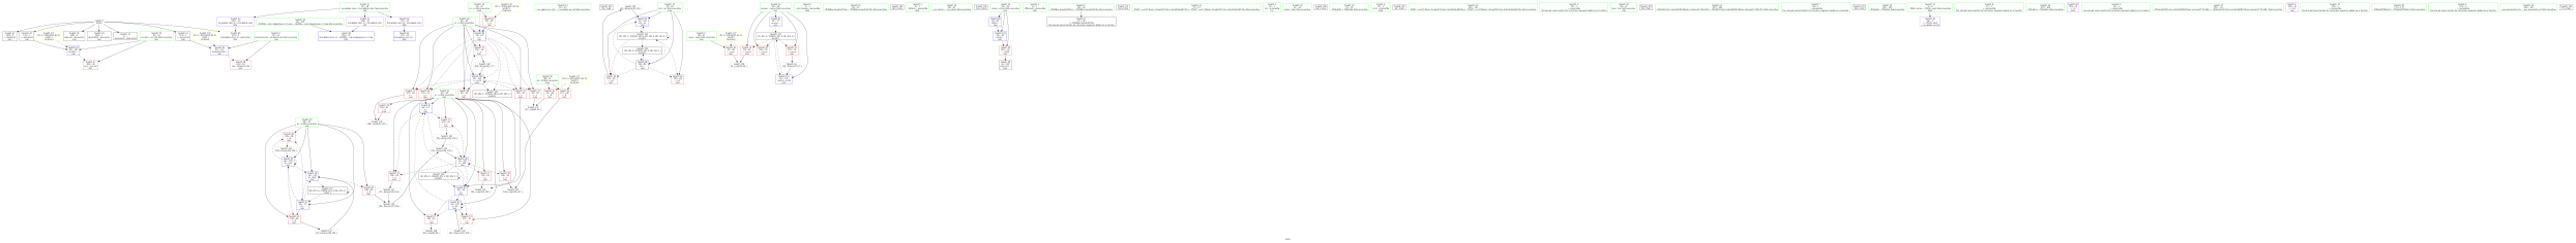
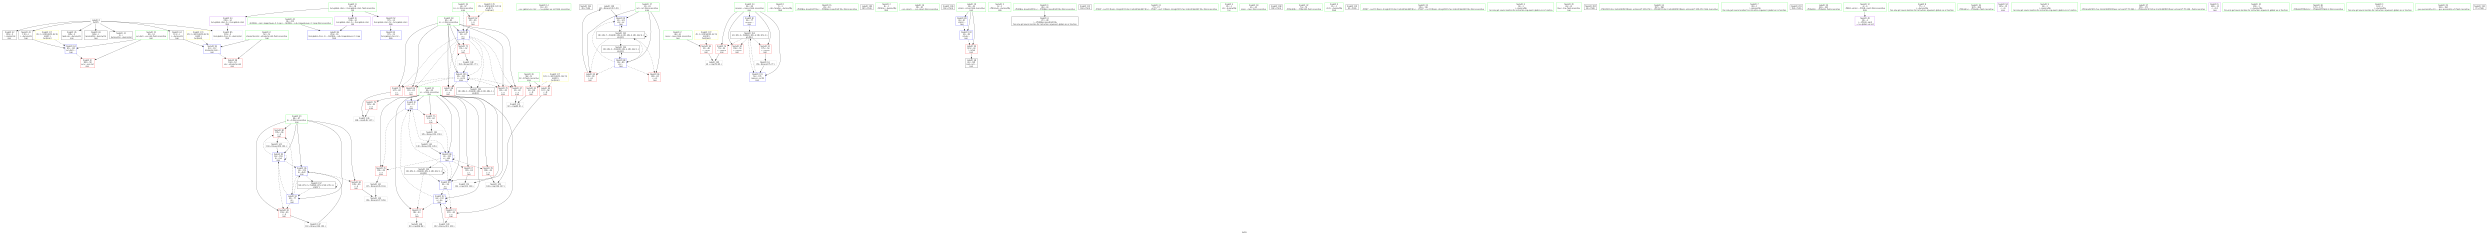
  digraph {
    fontname=Nunito
    label=SVFG
    node [color=green fontname=Nunito shape=record]
    edge [fontname=Nunito style=solid]
    n1 [color=grey label="{NodeID: 0\nNullPtr}"]
    n2 [color=black label="{NodeID: 41\n2\<--3\ndummyVal\<--dummyVal\n}"]
    n3 [color=black label="{NodeID: 42\n109\<--3\n\<--dummyVal\nmain\n}"]
    n4 [color=black label="{NodeID: 43\n110\<--3\n\<--dummyVal\nmain\n}"]
    n5 [color=black label="{NodeID: 44\n112\<--3\n\<--dummyVal\nmain\n}"]
    n6 [color=black label="{NodeID: 45\n185\<--3\nlpad.val\<--dummyVal\nmain\n}"]
    n7 [color=black label="{NodeID: 46\n186\<--3\nlpad.val28\<--dummyVal\nmain\n}"]
    n8 [color=blue label="{NodeID: 85\n219\<--3\nllvm.global_ctors_2\<--dummyVal\nGlob }" style=dotted]
    n9 [color=blue label="{NodeID: 94\n50\<--110\nexn.slot\<--\nmain\n}"]
    n10 [color=blue label="{NodeID: 95\n52\<--112\nehselector.slot\<--\nmain\n}"]
    n11 [color=red label="{NodeID: 57\n183\<--50\nexn\<--exn.slot\nmain\n}"]
    n12 [color=red label="{NodeID: 58\n184\<--52\nsel\<--ehselector.slot\nmain\n}"]
    n13 [color=blue label="{NodeID: 97\n64\<--121\nx\<--\nmain\n}"]
    n14 [color=red label="{NodeID: 75\n124\<--64\n\<--x\nmain\n}"]
    n15 [color=red label="{NodeID: 76\n126\<--64\n\<--x\nmain\n}"]
    n16 [color=blue label="{NodeID: 98\n64\<--130\nx\<--add\nmain\n}"]
    n17 [color=grey label="{NodeID: 136\n125 = Binary(124, 103, )\n}"]
    n18 [color=grey label="{NodeID: 141\n127 = Binary(126, 103, )\n}"]
    n19 [color=red label="{NodeID: 77\n132\<--64\n\<--x\nmain\n}"]
    n20 [color=red label="{NodeID: 78\n136\<--64\n\<--x\nmain\n}"]
    n21 [color=blue label="{NodeID: 90\n64\<--94\nx\<--\nmain\n}"]
    n22 [color=black label="{NodeID: 156\nMR_20V_2 = PHI(MR_20V_3, MR_20V_1, )\npts\{65 \}\n}"]
    n23 [color=grey label="{NodeID: 144\n130 = Binary(125, 129, )\n}"]
    n24 [color=grey label="{NodeID: 145\n129 = Binary(127, 128, )\n}"]
    n25 [color=grey label="{NodeID: 151\n134 = cmp(132, 133, )\n}"]
    n26 [color=grey label="{NodeID: 149\n138 = cmp(136, 137, )\n}"]
    n27 [color=red label="{NodeID: 79\n146\<--64\n\<--x\nmain\n}"]
    n28 [color=grey label="{NodeID: 146\n148 = cmp(146, 147, )\n}"]
    n29 [color=red label="{NodeID: 73\n98\<--64\n\<--x\nmain\n}"]
    n30 [color=red label="{NodeID: 74\n101\<--64\n\<--x\nmain\n}"]
    n31 [color=blue label="{NodeID: 92\n64\<--102\nx\<--div\nmain\n}"]
    n32 [label="{NodeID: 14\n19\<--20\n__cxx_global_var_init\<--__cxx_global_var_init_field_insensitive\n}"]
    n33 [color=black label="{NodeID: 194\n26 = PHI()\n}"]
    n34 [label="{NodeID: 28\n62\<--63\nn\<--n_field_insensitive\nmain\n}"]
    n35 [color=red label="{NodeID: 67\n90\<--62\n\<--n\nmain\n}"]
    n36 [color=red label="{NodeID: 68\n94\<--62\n\<--n\nmain\n}"]
    n37 [color=red label="{NodeID: 69\n121\<--62\n\<--n\nmain\n}"]
    n38 [color=red label="{NodeID: 70\n133\<--62\n\<--n\nmain\n}"]
    n39 [color=red label="{NodeID: 71\n147\<--62\n\<--n\nmain\n}"]
    n40 [color=red label="{NodeID: 72\n151\<--62\n\<--n\nmain\n}"]
    n41 [color=blue label="{NodeID: 89\n62\<--87\nn\<--\nmain\n}"]
    n42 [color=blue label="{NodeID: 100\n62\<--152\nn\<--inc14\nmain\n}"]
    n43 [color=grey label="{NodeID: 147\n92 = cmp(90, 91, )\n}"]
    n44 [color=grey label="{NodeID: 138\n152 = Binary(151, 77, )\n}"]
    n45 [color=black label="{NodeID: 155\nMR_18V_2 = PHI(MR_18V_4, MR_18V_1, )\npts\{63 \}\n}"]
    n46 [color=grey label="{NodeID: 139\n141 = Binary(140, 142, )\n}"]
    n47 [color=blue label="{NodeID: 99\n60\<--141\nret\<--inc\nmain\n}"]
    n48 [color=black label="{NodeID: 152\nMR_16V_7 = PHI(MR_16V_6, MR_16V_5, MR_16V_5, )\npts\{61 \}\n}"]
    n49 [color=black label="{NodeID: 154\nMR_16V_2 = PHI(MR_16V_4, MR_16V_1, )\npts\{61 \}\n}"]
    n50 [color=red label="{NodeID: 65\n140\<--60\n\<--ret\nmain\n}"]
    n51 [color=red label="{NodeID: 66\n165\<--60\n\<--ret\nmain\n}"]
    n52 [color=red label="{NodeID: 56\n80\<--48\n\<--cases\nmain\n}"]
    n53 [color=grey label="{NodeID: 150\n81 = cmp(79, 80, )\n}"]
    n54 [color=black label="{NodeID: 153\nMR_10V_3 = PHI(MR_10V_4, MR_10V_2, )\npts\{55 \}\n}"]
    n55 [color=red label="{NodeID: 59\n79\<--54\n\<--caseno\nmain\n}"]
    n56 [color=red label="{NodeID: 60\n159\<--54\n\<--caseno\nmain\n}"]
    n57 [color=red label="{NodeID: 61\n175\<--54\n\<--caseno\nmain\n}"]
    n58 [color=blue label="{NodeID: 101\n54\<--176\ncaseno\<--inc26\nmain\n}"]
    n59 [color=grey label="{NodeID: 143\n176 = Binary(175, 77, )\n}"]
    n60 [color=blue label="{NodeID: 84\n218\<--16\nllvm.global_ctors_1\<--_GLOBAL__sub_I_kappahouse_2_1.cpp\nGlob }"]
    n61 [label="{NodeID: 1\n7\<--1\n__dso_handle\<--dummyObj\nGlob }"]
    n62 [color=grey label="{NodeID: 148\n99 = cmp(98, 69, )\n}"]
    n63 [color=grey label="{NodeID: 140\n102 = Binary(101, 103, )\n}"]
    n64 [label="{NodeID: 15\n23\<--24\n_ZNSt8ios_base4InitC1Ev\<--_ZNSt8ios_base4InitC1Ev_field_insensitive\n}"]
    n65 [color=black label="{NodeID: 195\n160 = PHI()\n}"]
    n66 [label="{NodeID: 29\n64\<--65\nx\<--x_field_insensitive\nmain\n}"]
    n67 [color=blue label="{NodeID: 88\n60\<--86\nret\<--\nmain\n}"]
    n68 [label="{NodeID: 2\n8\<--1\n_ZSt3cin\<--dummyObj\nGlob }"]
    n69 [label="{NodeID: 16\n29\<--30\n__cxa_atexit\<--__cxa_atexit_field_insensitive\n}"]
    n70 [color=black label="{NodeID: 196\n164 = PHI()\n}"]
    n71 [label="{NodeID: 30\n66\<--67\nd\<--d_field_insensitive\nmain\n}"]
    n72 [color=red label="{NodeID: 80\n105\<--66\n\<--d\nmain\n}"]
    n73 [color=red label="{NodeID: 81\n118\<--66\n\<--d\nmain\n}"]
    n74 [color=red label="{NodeID: 82\n128\<--66\n\<--d\nmain\n}"]
    n75 [color=blue label="{NodeID: 91\n66\<--77\nd\<--\nmain\n}"]
    n76 [color=blue label="{NodeID: 93\n66\<--106\nd\<--mul\nmain\n}"]
    n77 [color=blue label="{NodeID: 96\n66\<--119\nd\<--div8\nmain\n}"]
    n78 [color=grey label="{NodeID: 142\n106 = Binary(105, 103, )\n}"]
    n79 [color=grey label="{NodeID: 137\n119 = Binary(118, 103, )\n}"]
    n80 [color=black label="{NodeID: 157\nMR_22V_2 = PHI(MR_22V_3, MR_22V_1, )\npts\{67 \}\n}"]
    n81 [color=blue label="{NodeID: 86\n44\<--69\nretval\<--\nmain\n}"]
    n82 [color=blue label="{NodeID: 102\n44\<--69\nretval\<--\nmain\n}"]
    n83 [color=red label="{NodeID: 55\n181\<--44\n\<--retval\nmain\n}"]
    n84 [color=black label="{NodeID: 48\n43\<--181\nmain_ret\<--\nmain\n}"]
    n85 [label="{NodeID: 3\n9\<--1\n_ZSt4cout\<--dummyObj\nGlob }"]
    n86 [label="{NodeID: 17\n28\<--34\n_ZNSt8ios_base4InitD1Ev\<--_ZNSt8ios_base4InitD1Ev_field_insensitive\n}"]
    n87 [color=black label="{NodeID: 47\n27\<--28\n\<--_ZNSt8ios_base4InitD1Ev\nCan only get source location for instruction, argument, global var or function.}"]
    n88 [color=black label="{NodeID: 197\n166 = PHI()\n}"]
    n89 [label="{NodeID: 31\n71\<--72\n_ZNSt7__cxx1112basic_stringIcSt11char_traitsIcESaIcEEC1Ev\<--_ZNSt7__cxx1112basic_stringIcSt11char_traitsIcESaIcEEC1Ev_field_insensitive\n}"]
    n90 [color=blue label="{NodeID: 87\n54\<--77\ncaseno\<--\nmain\n}"]
    n91 [label="{NodeID: 4\n10\<--1\n.str\<--dummyObj\nFun }"]
    n92 [label="{NodeID: 18\n41\<--42\nmain\<--main_field_insensitive\n}"]
    n93 [color=black label="{NodeID: 198\n169 = PHI()\n}"]
    n94 [label="{NodeID: 32\n74\<--75\n_ZNSirsERi\<--_ZNSirsERi_field_insensitive\n}"]
    n95 [label="{NodeID: 5\n12\<--1\n.str.1\<--dummyObj\nGlob }"]
    n96 [label="{NodeID: 19\n44\<--45\nretval\<--retval_field_insensitive\nmain\n}"]
    n97 [color=black label="{NodeID: 199\n83 = PHI()\n}"]
    n98 [label="{NodeID: 33\n115\<--116\n_ZNSt7__cxx1112basic_stringIcSt11char_traitsIcESaIcEED1Ev\<--_ZNSt7__cxx1112basic_stringIcSt11char_traitsIcESaIcEED1Ev_field_insensitive\n}"]
    n99 [color=yellow label="{NodeID: 172\n4V_1 = ENCHI(MR_4V_0)\npts\{49 \}\nFun[main]}" style=double]
    n100 [label="{NodeID: 6\n15\<--1\n\<--dummyObj\nCan only get source location for instruction, argument, global var or function.}"]
    n101 [label="{NodeID: 20\n46\<--47\nline\<--line_field_insensitive\nmain\n}"]
    n102 [color=black label="{NodeID: 200\n84 = PHI()\n}"]
    n103 [label="{NodeID: 34\n157\<--158\n_ZStlsISt11char_traitsIcEERSt13basic_ostreamIcT_ES5_PKc\<--_ZStlsISt11char_traitsIcEERSt13basic_ostreamIcT_ES5_PKc_field_insensitive\n}"]
    n104 [color=red label="{NodeID: 62\n87\<--56\n\<--A\nmain\n}"]
    n105 [color=yellow label="{NodeID: 173\n6V_1 = ENCHI(MR_6V_0)\npts\{51 \}\nFun[main]}" style=double]
    n106 [label="{NodeID: 7\n69\<--1\n\<--dummyObj\nCan only get source location for instruction, argument, global var or function.}"]
    n107 [label="{NodeID: 21\n48\<--49\ncases\<--cases_field_insensitive\nmain\n}"]
    n108 [color=black label="{NodeID: 201\n156 = PHI()\n}"]
    n109 [label="{NodeID: 35\n161\<--162\n_ZNSolsEi\<--_ZNSolsEi_field_insensitive\n}"]
    n110 [color=purple label="{NodeID: 49\n25\<--4\n\<--_ZStL8__ioinit\n__cxx_global_var_init\n}"]
    n111 [color=red label="{NodeID: 63\n91\<--58\n\<--B\nmain\n}"]
    n112 [color=yellow label="{NodeID: 174\n8V_1 = ENCHI(MR_8V_0)\npts\{53 \}\nFun[main]}" style=double]
    n113 [label="{NodeID: 8\n77\<--1\n\<--dummyObj\nCan only get source location for instruction, argument, global var or function.}"]
    n114 [label="{NodeID: 22\n50\<--51\nexn.slot\<--exn.slot_field_insensitive\nmain\n}"]
    n115 [label="{NodeID: 36\n167\<--168\n_ZNSolsEx\<--_ZNSolsEx_field_insensitive\n}"]
    n116 [color=purple label="{NodeID: 50\n155\<--10\n\<--.str\nmain\n}"]
    n117 [color=red label="{NodeID: 64\n137\<--58\n\<--B\nmain\n}"]
    n118 [label="{NodeID: 9\n86\<--1\n\<--dummyObj\nCan only get source location for instruction, argument, global var or function.}"]
    n119 [label="{NodeID: 23\n52\<--53\nehselector.slot\<--ehselector.slot_field_insensitive\nmain\n}"]
    n120 [label="{NodeID: 37\n170\<--171\n_ZSt4endlIcSt11char_traitsIcEERSt13basic_ostreamIT_T0_ES6_\<--_ZSt4endlIcSt11char_traitsIcEERSt13basic_ostreamIT_T0_ES6__field_insensitive\n}"]
    n121 [color=purple label="{NodeID: 51\n163\<--12\n\<--.str.1\nmain\n}"]
    n122 [color=yellow label="{NodeID: 176\n12V_1 = ENCHI(MR_12V_0)\npts\{57 \}\nFun[main]}" style=double]
    n123 [label="{NodeID: 10\n103\<--1\n\<--dummyObj\nCan only get source location for instruction, argument, global var or function.}"]
    n124 [label="{NodeID: 24\n54\<--55\ncaseno\<--caseno_field_insensitive\nmain\n}"]
    n125 [label="{NodeID: 38\n172\<--173\n_ZNSolsEPFRSoS_E\<--_ZNSolsEPFRSoS_E_field_insensitive\n}"]
    n126 [color=purple label="{NodeID: 52\n217\<--14\nllvm.global_ctors_0\<--llvm.global_ctors\nGlob }"]
    n127 [color=blue label="{NodeID: 83\n217\<--15\nllvm.global_ctors_0\<--\nGlob }"]
    n128 [color=yellow label="{NodeID: 177\n14V_1 = ENCHI(MR_14V_0)\npts\{59 \}\nFun[main]}" style=double]
    n129 [label="{NodeID: 11\n142\<--1\n\<--dummyObj\nCan only get source location for instruction, argument, global var or function.}"]
    n130 [label="{NodeID: 25\n56\<--57\nA\<--A_field_insensitive\nmain\n}"]
    n131 [label="{NodeID: 39\n193\<--194\n__gxx_personality_v0\<--__gxx_personality_v0_field_insensitive\n}"]
    n132 [color=purple label="{NodeID: 53\n218\<--14\nllvm.global_ctors_1\<--llvm.global_ctors\nGlob }"]
    n133 [label="{NodeID: 12\n4\<--6\n_ZStL8__ioinit\<--_ZStL8__ioinit_field_insensitive\nGlob }"]
    n134 [label="{NodeID: 26\n58\<--59\nB\<--B_field_insensitive\nmain\n}"]
    n135 [label="{NodeID: 40\n16\<--213\n_GLOBAL__sub_I_kappahouse_2_1.cpp\<--_GLOBAL__sub_I_kappahouse_2_1.cpp_field_insensitive\n}"]
    n136 [color=purple label="{NodeID: 54\n219\<--14\nllvm.global_ctors_2\<--llvm.global_ctors\nGlob }"]
    n137 [label="{NodeID: 13\n14\<--18\nllvm.global_ctors\<--llvm.global_ctors_field_insensitive\nGlob }"]
    n138 [color=black label="{NodeID: 193\n73 = PHI()\n}"]
    n139 [label="{NodeID: 27\n60\<--61\nret\<--ret_field_insensitive\nmain\n}"]
    n1 -> n2
    n1 -> n3
    n1 -> n4
    n1 -> n5
    n1 -> n6
    n1 -> n7
    n1 -> n8
    n4 -> n9
    n5 -> n10
    n9 -> n11 [style=dashed]
    n10 -> n12 [style=dashed]
    n13 -> n14 [style=dashed]
    n13 -> n15 [style=dashed]
    n13 -> n16 [style=dashed]
    n14 -> n17
    n15 -> n18
    n16 -> n14 [style=dashed]
    n16 -> n15 [style=dashed]
    n16 -> n16 [style=dashed]
    n16 -> n19 [style=dashed]
    n16 -> n20 [style=dashed]
    n16 -> n21 [style=dashed]
    n16 -> n22 [style=dashed]
    n17 -> n23
    n18 -> n24
    n19 -> n25
    n20 -> n26
    n21 -> n13 [style=dashed]
-   n21 -> n29 [style=dashed]
+   n22 -> n29 [style=dashed]
    n21 -> n30 [style=dashed]
    n21 -> n31 [style=dashed]
    n22 -> n21 [style=dashed]
    n22 -> n22 [style=dashed]
    n23 -> n16
-   n24 -> n23
    n27 -> n28
    n29 -> n62
    n30 -> n63 [style=dashed]
    n31 -> n13 [style=dashed]
    n31 -> n29 [style=dashed]
    n31 -> n30 [style=dashed]
    n31 -> n31 [style=dashed]
    n34 -> n35
    n34 -> n36
    n34 -> n37
    n34 -> n38
    n34 -> n39
    n34 -> n40
    n34 -> n41
    n34 -> n42
    n35 -> n43
    n36 -> n21
    n37 -> n13
    n38 -> n25
    n39 -> n28
    n40 -> n44
    n41 -> n35 [style=dashed]
    n41 -> n36 [style=dashed]
    n41 -> n37 [style=dashed]
    n41 -> n38 [style=dashed]
    n41 -> n39 [style=dashed]
    n41 -> n40 [style=dashed]
    n41 -> n42 [style=dashed]
    n41 -> n45 [style=dashed]
    n42 -> n35 [style=dashed]
    n42 -> n36 [style=dashed]
    n42 -> n37 [style=dashed]
    n42 -> n38 [style=dashed]
    n42 -> n39 [style=dashed]
    n42 -> n40 [style=dashed]
    n42 -> n42 [style=dashed]
    n42 -> n45 [style=dashed]
    n44 -> n42
    n46 -> n47
    n47 -> n48 [style=dashed]
    n48 -> n47 [style=dashed]
    n48 -> n48 [style=dashed]
    n48 -> n49 [style=dashed]
    n48 -> n50 [style=dashed]
    n48 -> n51 [style=dashed]
    n49 -> n67 [style=dashed]
    n50 -> n46
    n52 -> n53
    n54 -> n55 [style=dashed]
    n54 -> n56 [style=dashed]
    n54 -> n57 [style=dashed]
    n54 -> n58 [style=dashed]
    n55 -> n53
    n57 -> n59
    n58 -> n54 [style=dashed]
    n59 -> n58
    n63 -> n31
    n66 -> n13
    n66 -> n14
    n66 -> n15
    n66 -> n16
    n66 -> n19
    n66 -> n20
    n66 -> n21
    n66 -> n27
    n66 -> n29
    n66 -> n30
    n66 -> n31
    n67 -> n47 [style=dashed]
    n67 -> n48 [style=dashed]
    n67 -> n49 [style=dashed]
    n67 -> n50 [style=dashed]
    n67 -> n51 [style=dashed]
    n71 -> n72
    n71 -> n73
    n71 -> n74
    n71 -> n75
    n71 -> n76
    n71 -> n77
    n72 -> n78
    n73 -> n79
    n74 -> n24
    n75 -> n72 [style=dashed]
    n75 -> n73 [style=dashed]
    n75 -> n76 [style=dashed]
    n75 -> n77 [style=dashed]
    n76 -> n72 [style=dashed]
    n76 -> n73 [style=dashed]
    n76 -> n76 [style=dashed]
    n76 -> n77 [style=dashed]
    n77 -> n74 [style=dashed]
    n77 -> n75 [style=dashed]
    n77 -> n80 [style=dashed]
    n78 -> n76
    n79 -> n77
    n80 -> n75 [style=dashed]
    n80 -> n80 [style=dashed]
    n81 -> n82 [style=dashed]
    n82 -> n83 [style=dashed]
    n83 -> n84
    n86 -> n87
    n90 -> n54 [style=dashed]
    n96 -> n81
    n96 -> n82
    n96 -> n83
    n99 -> n52 [style=dashed]
    n104 -> n41
    n105 -> n9 [style=dashed]
    n107 -> n52
    n111 -> n43
    n112 -> n10 [style=dashed]
    n114 -> n9
    n114 -> n11
    n117 -> n26
    n119 -> n10
    n119 -> n12
    n122 -> n104 [style=dashed]
    n124 -> n55
    n124 -> n56
    n124 -> n57
    n124 -> n58
    n124 -> n90
    n126 -> n127
    n128 -> n111 [style=dashed]
    n128 -> n117 [style=dashed]
    n130 -> n41 [style=dashed]
    n130 -> n104
    n132 -> n60
    n133 -> n110
    n134 -> n111
    n134 -> n117
    n135 -> n60
    n136 -> n8
    n137 -> n126
    n137 -> n132
    n137 -> n136
    n139 -> n47
    n139 -> n50
    n139 -> n51
    n139 -> n67
  }
